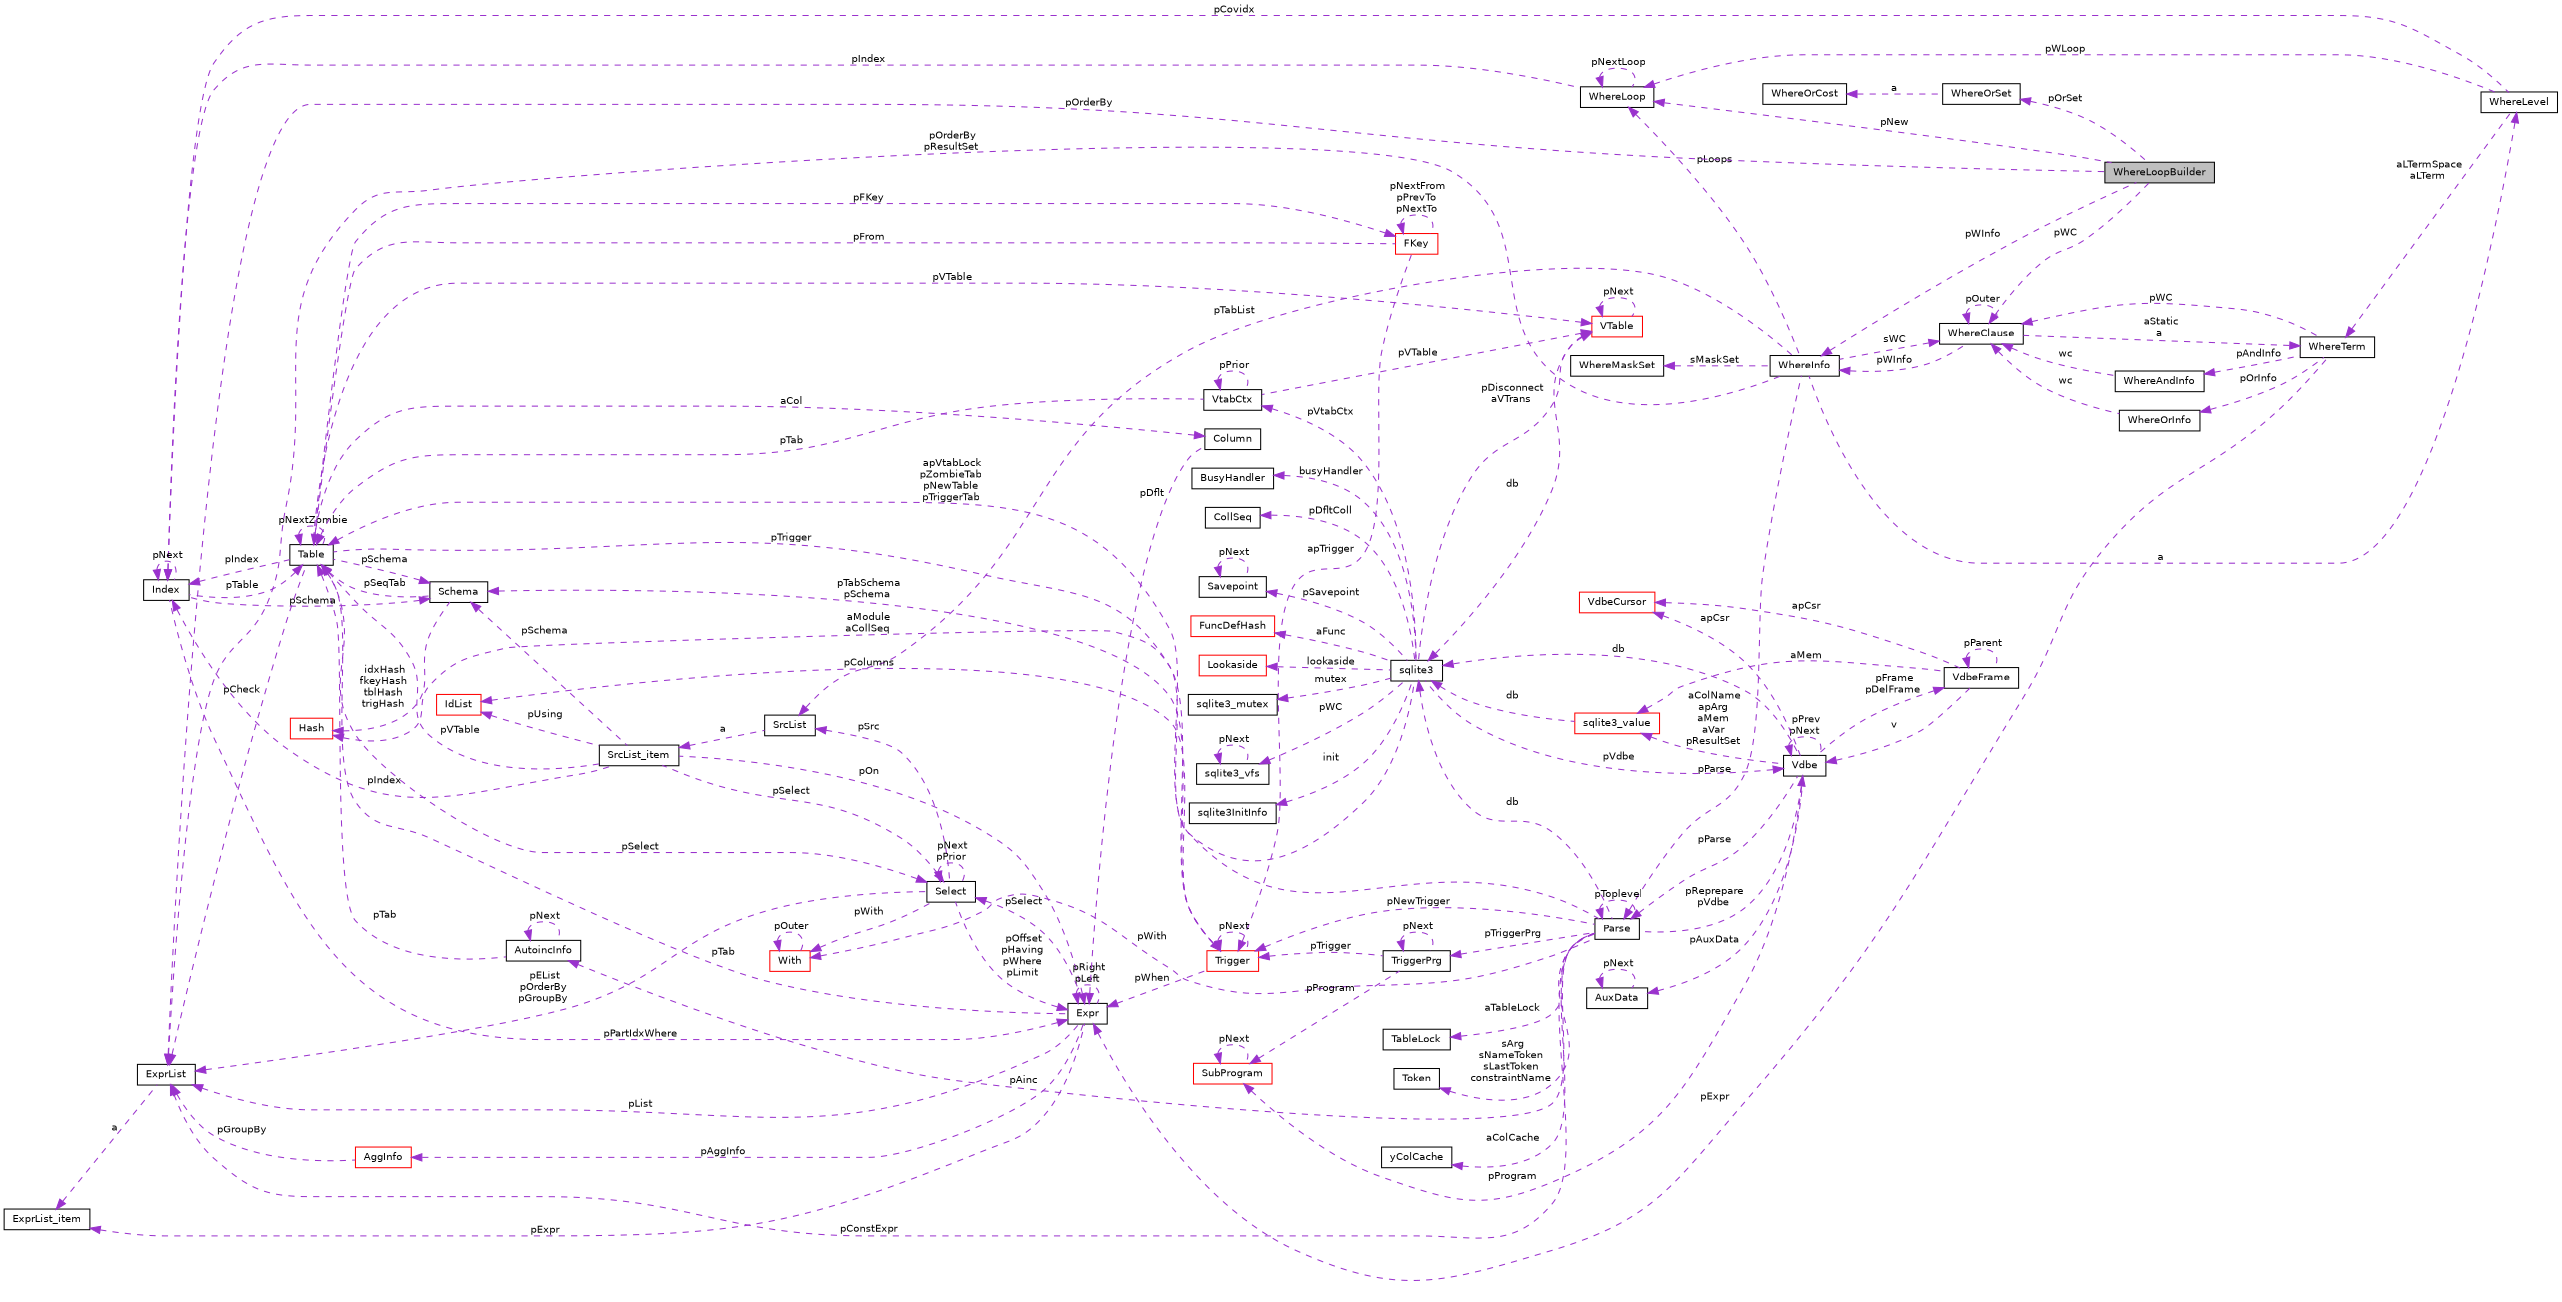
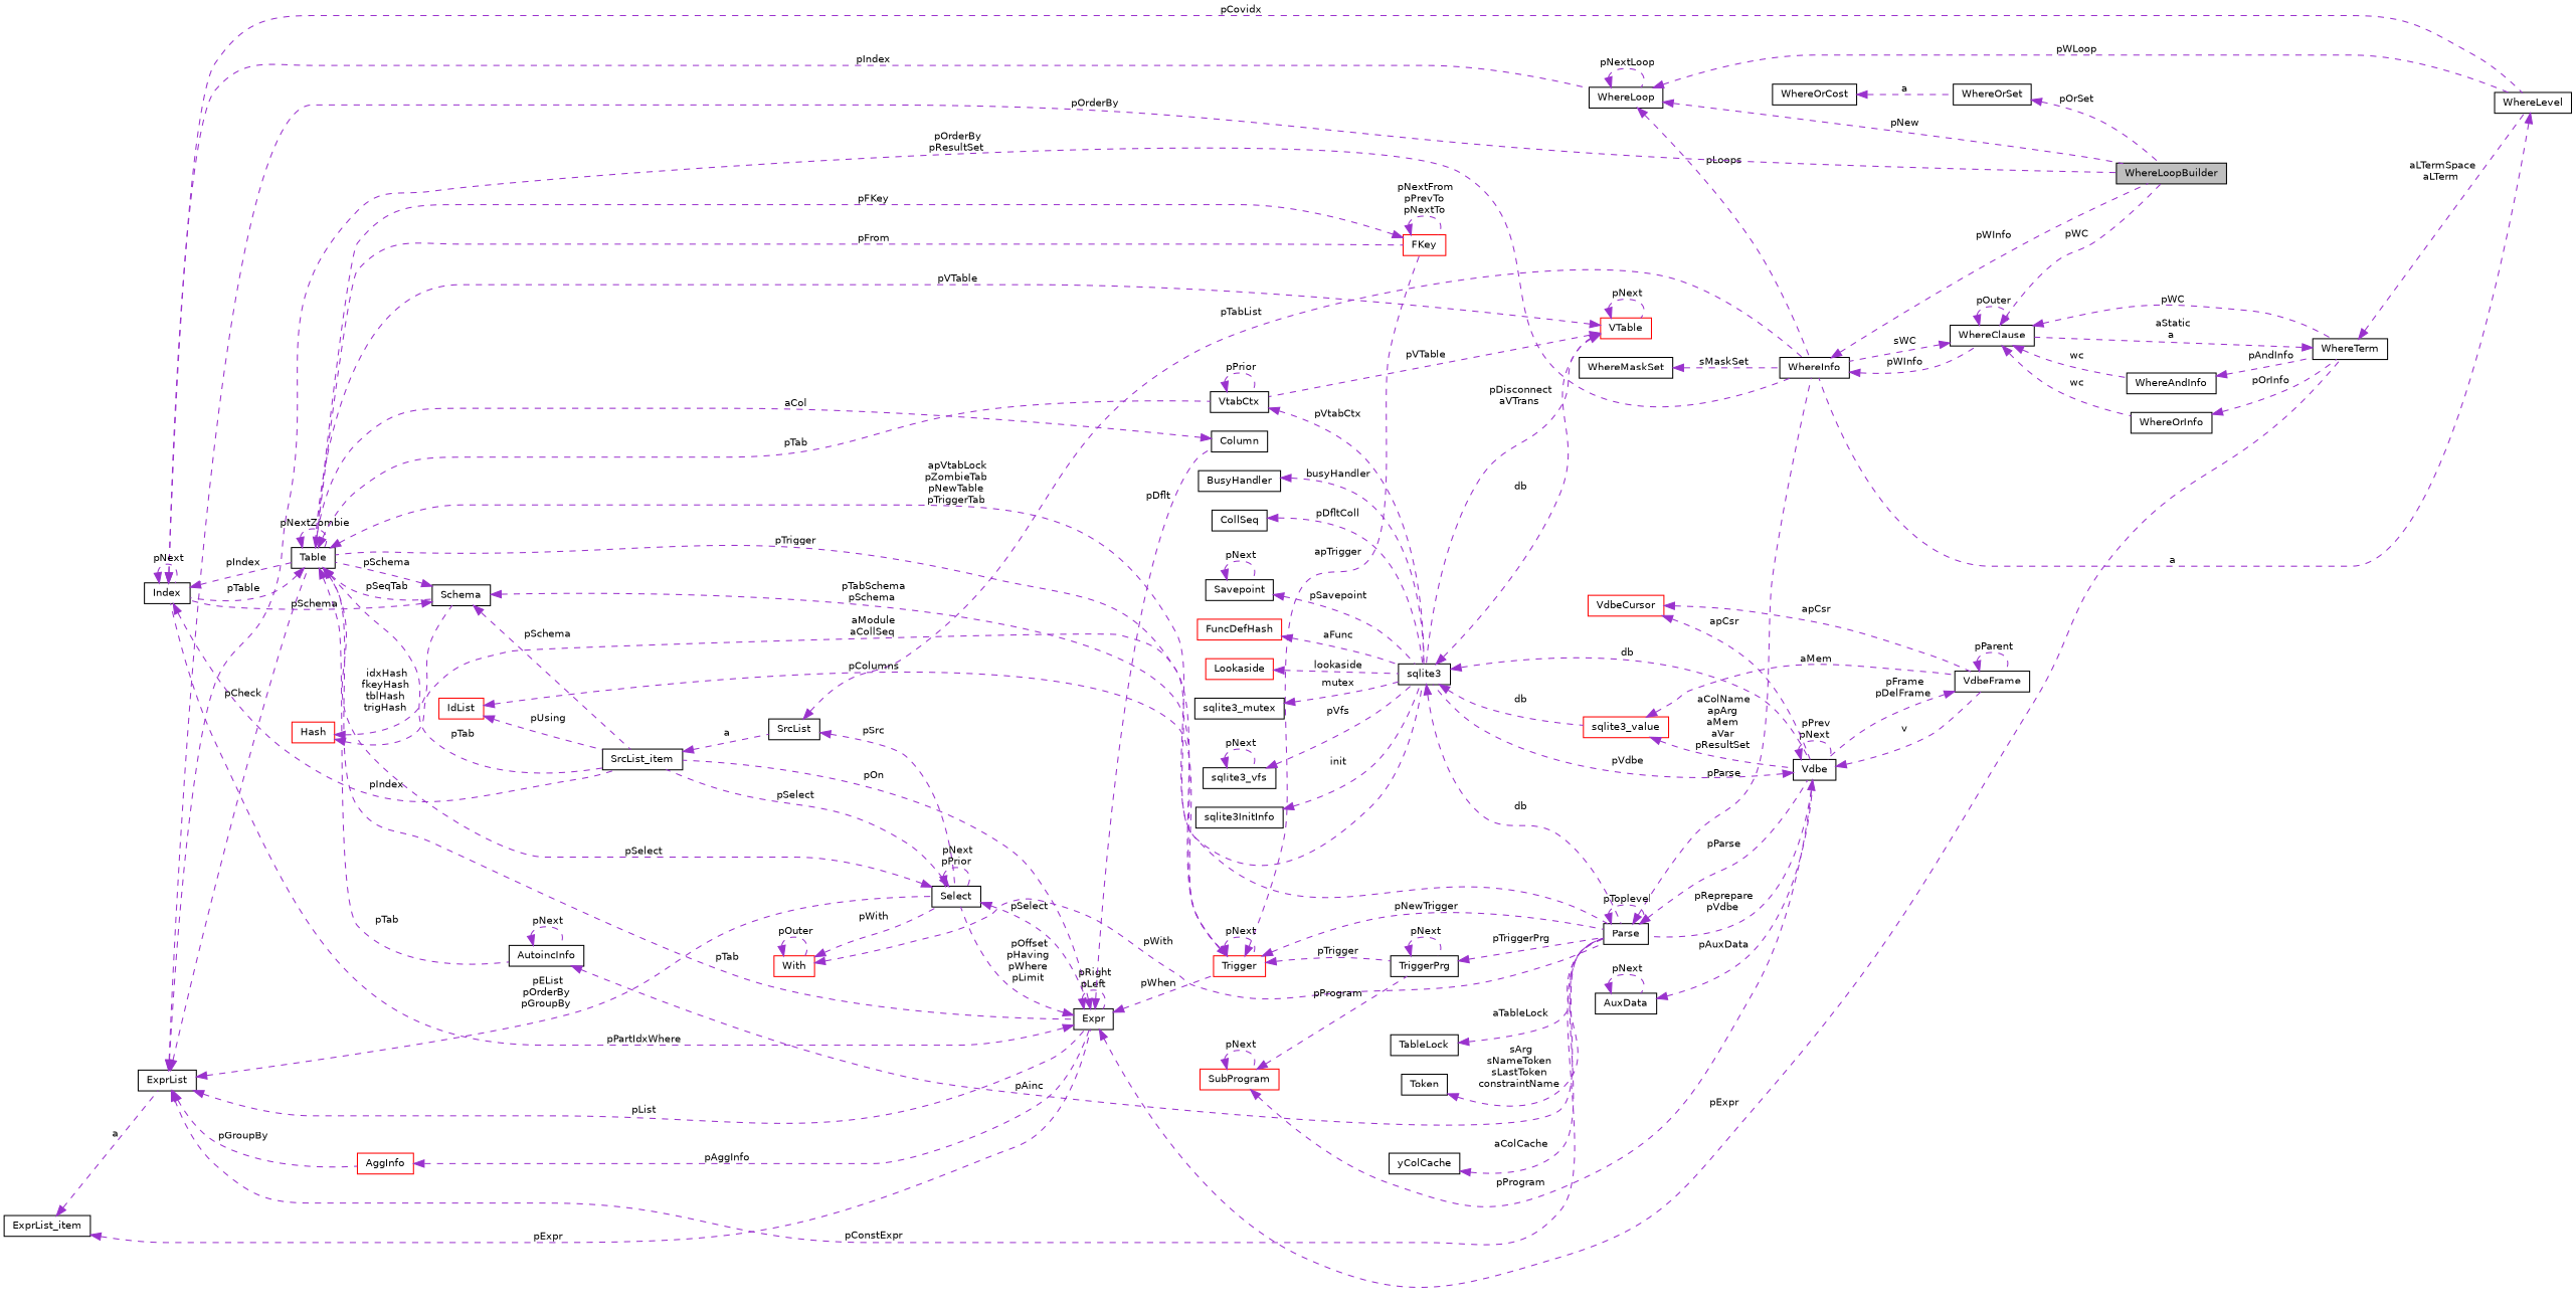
  digraph {
    rankdir=LR
    node [color=black fillcolor=white fontname=Helvetica fontsize=10 shape=record style=filled]
    edge [color=darkorchid3 dir=back fontname=Helvetica fontsize=10 labelfontname=Helvetica labelfontsize=10 style=dashed]
    n1 [fillcolor=grey75 fontcolor=black height=0.2 label=WhereLoopBuilder width=0.4]
    n2 [height=0.2 label=WhereOrSet width=0.4]
    n3 [height=0.2 label=WhereOrCost width=0.4]
    n4 [height=0.2 label=WhereLoop width=0.4]
    n5 [height=0.2 label=WhereInfo width=0.4]
    n6 [height=0.2 label=WhereLevel width=0.4]
    n7 [height=0.2 label=WhereClause width=0.4]
    n8 [height=0.2 label=WhereTerm width=0.4]
    n9 [height=0.2 label=WhereAndInfo width=0.4]
    n10 [height=0.2 label=WhereOrInfo width=0.4]
    n11 [height=0.2 label=Index width=0.4]
    n12 [height=0.2 label=Table width=0.4]
    n13 [height=0.2 label=SrcList_item width=0.4]
    n14 [height=0.2 label=Schema width=0.4]
    n15 [height=0.2 label=Expr width=0.4]
    n16 [color=red height=0.2 label=FKey width=0.4]
    n17 [height=0.2 label=Parse width=0.4]
    n18 [height=0.2 label=AutoincInfo width=0.4]
    n19 [height=0.2 label=VtabCtx width=0.4]
    n20 [height=0.2 label=SrcList width=0.4]
    n21 [color=red height=0.2 label=Trigger width=0.4]
    n22 [height=0.2 label=TriggerPrg width=0.4]
    n23 [height=0.2 label=Column width=0.4]
    n24 [height=0.2 label=Select width=0.4]
    n25 [height=0.2 label=Vdbe width=0.4]
    n26 [height=0.2 label=sqlite3 width=0.4]
    n27 [height=0.2 label=ExprList_item width=0.4]
    n28 [height=0.2 label=ExprList width=0.4]
    n29 [color=red height=0.2 label=AggInfo width=0.4]
    n30 [color=red height=0.2 label=With width=0.4]
    n31 [color=red height=0.2 label=IdList width=0.4]
    n32 [color=red height=0.2 label=VTable width=0.4]
    n33 [color=red height=0.2 label=sqlite3_value width=0.4]
    n34 [height=0.2 label=VdbeFrame width=0.4]
    n35 [color=red height=0.2 label=VdbeCursor width=0.4]
    n36 [height=0.2 label=AuxData width=0.4]
    n37 [color=red height=0.2 label=SubProgram width=0.4]
    n38 [height=0.2 label=TableLock width=0.4]
    n39 [height=0.2 label=Token width=0.4]
    n40 [height=0.2 label=yColCache width=0.4]
    n41 [height=0.2 label=Savepoint width=0.4]
    n42 [color=red height=0.2 label=FuncDefHash width=0.4]
    n43 [color=red height=0.2 label=Lookaside width=0.4]
    n44 [height=0.2 label=sqlite3_mutex width=0.4]
    n45 [height=0.2 label=sqlite3_vfs width=0.4]
    n46 [height=0.2 label=sqlite3InitInfo width=0.4]
    n47 [height=0.2 label=BusyHandler width=0.4]
    n48 [height=0.2 label=CollSeq width=0.4]
    n49 [color=red height=0.2 label=Hash width=0.4]
    n50 [height=0.2 label=WhereMaskSet width=0.4]
    n2 -> n1 [label=" pOrSet"]
    n3 -> n2 [label=" a"]
    n4 -> n1 [label=" pNew"]
    n4 -> n4 [label=" pNextLoop"]
    n4 -> n5 [label=" pLoops"]
    n4 -> n6 [label=" pWLoop"]
    n5 -> n1 [label=" pWInfo"]
    n5 -> n7 [label=" pWInfo"]
    n6 -> n5 [label=" a"]
    n7 -> n1 [label=" pWC"]
    n7 -> n5 [label=" sWC"]
    n7 -> n7 [label=" pOuter"]
    n7 -> n8 [label=" pWC"]
    n7 -> n9 [label=" wc"]
    n7 -> n10 [label=" wc"]
    n8 -> n6 [label=" aLTermSpace\naLTerm"]
    n8 -> n7 [label=" aStatic\na"]
    n9 -> n8 [label=" pAndInfo"]
    n10 -> n8 [label=" pOrInfo"]
    n11 -> n4 [label=" pIndex"]
    n11 -> n6 [label=" pCovidx"]
    n11 -> n11 [label=" pNext"]
    n11 -> n12 [label=" pIndex"]
    n11 -> n13 [label=" pIndex"]
    n12 -> n11 [label=" pTable"]
    n12 -> n12 [label=" pNextZombie"]
-   n12 -> n13 [label=" pVTable"]
+   n12 -> n13 [label=" pTab"]
    n12 -> n14 [label=" pSeqTab"]
    n12 -> n15 [label=" pTab"]
    n12 -> n16 [label=" pFrom"]
    n12 -> n17 [label=" apVtabLock\npZombieTab\npNewTable\npTriggerTab"]
    n12 -> n18 [label=" pTab"]
    n12 -> n19 [label=" pTab"]
    n13 -> n20 [label=" a"]
    n14 -> n11 [label=" pSchema"]
    n14 -> n12 [label=" pSchema"]
    n14 -> n13 [label=" pSchema"]
    n14 -> n21 [label=" pTabSchema\npSchema"]
    n15 -> n8 [label=" pExpr"]
    n15 -> n11 [label=" pPartIdxWhere"]
    n15 -> n13 [label=" pOn"]
    n15 -> n15 [label=" pRight\npLeft"]
    n15 -> n21 [label=" pWhen"]
    n15 -> n23 [label=" pDflt"]
    n15 -> n24 [label=" pOffset\npHaving\npWhere\npLimit"]
    n16 -> n12 [label=" pFKey"]
    n16 -> n16 [label=" pNextFrom\npPrevTo\npNextTo"]
    n17 -> n5 [label=" pParse"]
    n17 -> n17 [label=" pToplevel"]
    n17 -> n25 [label=" pParse"]
    n18 -> n17 [label=" pAinc"]
    n18 -> n18 [label=" pNext"]
    n19 -> n19 [label=" pPrior"]
    n19 -> n26 [label=" pVtabCtx"]
    n20 -> n5 [label=" pTabList"]
    n20 -> n24 [label=" pSrc"]
    n21 -> n12 [label=" pTrigger"]
    n21 -> n16 [label=" apTrigger"]
    n21 -> n17 [label=" pNewTrigger"]
    n21 -> n21 [label=" pNext"]
    n21 -> n22 [label=" pTrigger"]
    n22 -> n17 [label=" pTriggerPrg"]
    n22 -> n22 [label=" pNext"]
    n23 -> n12 [label=" aCol"]
    n24 -> n12 [label=" pSelect"]
    n24 -> n13 [label=" pSelect"]
    n24 -> n15 [label=" pSelect"]
    n24 -> n24 [label=" pNext\npPrior"]
    n25 -> n17 [label=" pReprepare\npVdbe"]
    n25 -> n25 [label=" pPrev\npNext"]
    n25 -> n26 [label=" pVdbe"]
    n25 -> n34 [label=" v"]
    n26 -> n17 [label=" db"]
    n26 -> n25 [label=" db"]
    n26 -> n32 [label=" db"]
    n26 -> n33 [label=" db"]
    n27 -> n15 [label=" pExpr"]
    n27 -> n28 [label=" a"]
    n28 -> n1 [label=" pOrderBy"]
    n28 -> n5 [label=" pOrderBy\npResultSet"]
    n28 -> n12 [label=" pCheck"]
    n28 -> n15 [label=" pList"]
    n28 -> n17 [label=" pConstExpr"]
    n28 -> n24 [label=" pEList\npOrderBy\npGroupBy"]
    n28 -> n29 [label=" pGroupBy"]
    n29 -> n15 [label=" pAggInfo"]
    n30 -> n17 [label=" pWith"]
    n30 -> n24 [label=" pWith"]
    n30 -> n30 [label=" pOuter"]
    n31 -> n13 [label=" pUsing"]
    n31 -> n21 [label=" pColumns"]
    n32 -> n12 [label=" pVTable"]
    n32 -> n19 [label=" pVTable"]
    n32 -> n26 [label=" pDisconnect\naVTrans"]
    n32 -> n32 [label=" pNext"]
    n33 -> n25 [label=" aColName\napArg\naMem\naVar\npResultSet"]
    n33 -> n34 [label=" aMem"]
    n34 -> n25 [label=" pFrame\npDelFrame"]
    n34 -> n34 [label=" pParent"]
    n35 -> n25 [label=" apCsr"]
    n35 -> n34 [label=" apCsr"]
    n36 -> n25 [label=" pAuxData"]
    n36 -> n36 [label=" pNext"]
    n37 -> n22 [label=" pProgram"]
    n37 -> n25 [label=" pProgram"]
    n37 -> n37 [label=" pNext"]
    n38 -> n17 [label=" aTableLock"]
    n39 -> n17 [label=" sArg\nsNameToken\nsLastToken\nconstraintName"]
    n40 -> n17 [label=" aColCache"]
    n41 -> n26 [label=" pSavepoint"]
    n41 -> n41 [label=" pNext"]
    n42 -> n26 [label=" aFunc"]
    n43 -> n26 [label=" lookaside"]
    n44 -> n26 [label=" mutex"]
-   n45 -> n26 [label=" pWC"]
+   n45 -> n26 [label=" pVfs"]
    n45 -> n45 [label=" pNext"]
    n46 -> n26 [label=" init"]
    n47 -> n26 [label=" busyHandler"]
    n48 -> n26 [label=" pDfltColl"]
    n49 -> n14 [label=" idxHash\nfkeyHash\ntblHash\ntrigHash"]
    n49 -> n26 [label=" aModule\naCollSeq"]
    n50 -> n5 [label=" sMaskSet"]
  }
